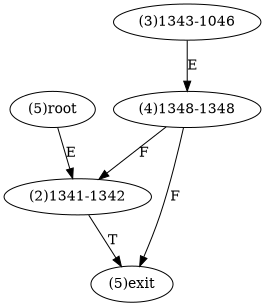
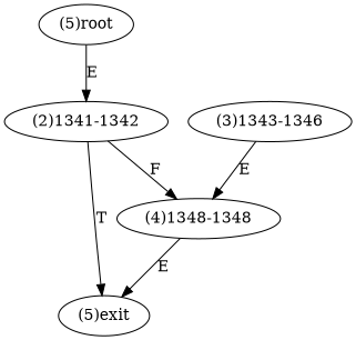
  digraph {
    n1 [label="(5)root"]
    n2 [label="(2)1341-1342"]
    n3 [label="(4)1348-1348"]
    n4 [label="(5)exit"]
-   n5 [label="(3)1343-1046"]
+   n5 [label="(3)1343-1346"]
    n1 -> n2 [label=E]
-   n3 -> n2 [label=F]
+   n2 -> n3 [label=F]
    n2 -> n4 [label=T]
-   n3 -> n4 [label=F]
+   n3 -> n4 [label=E]
    n5 -> n3 [label=E]
  }
